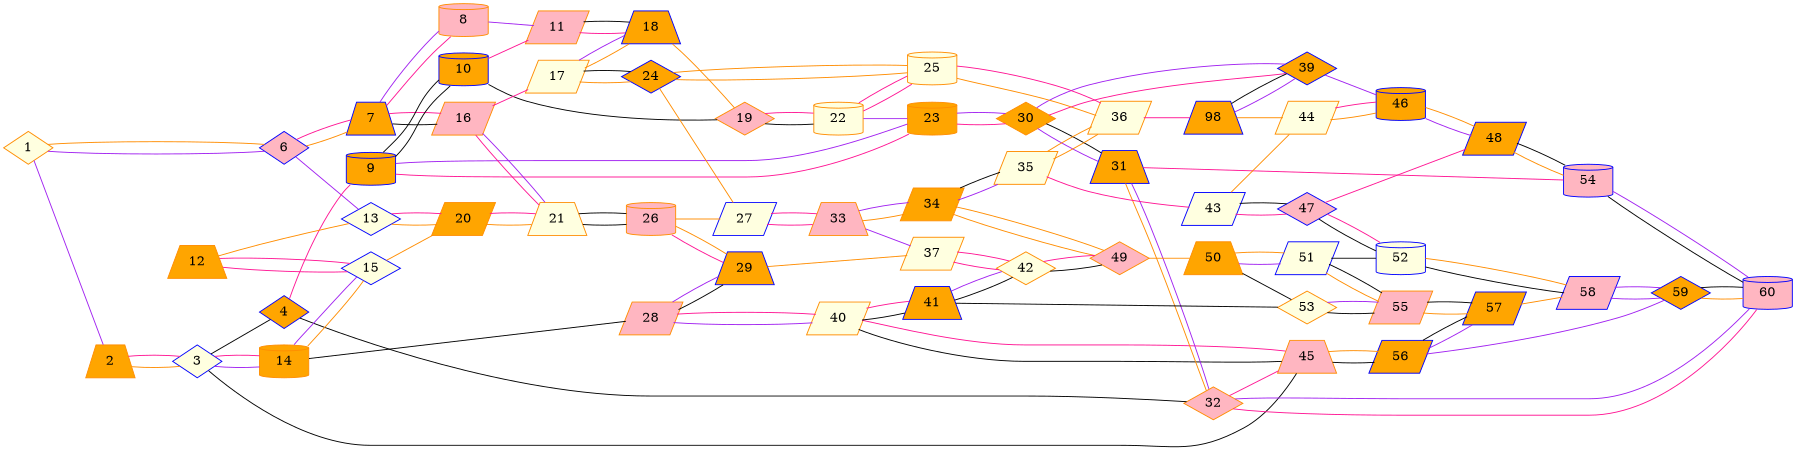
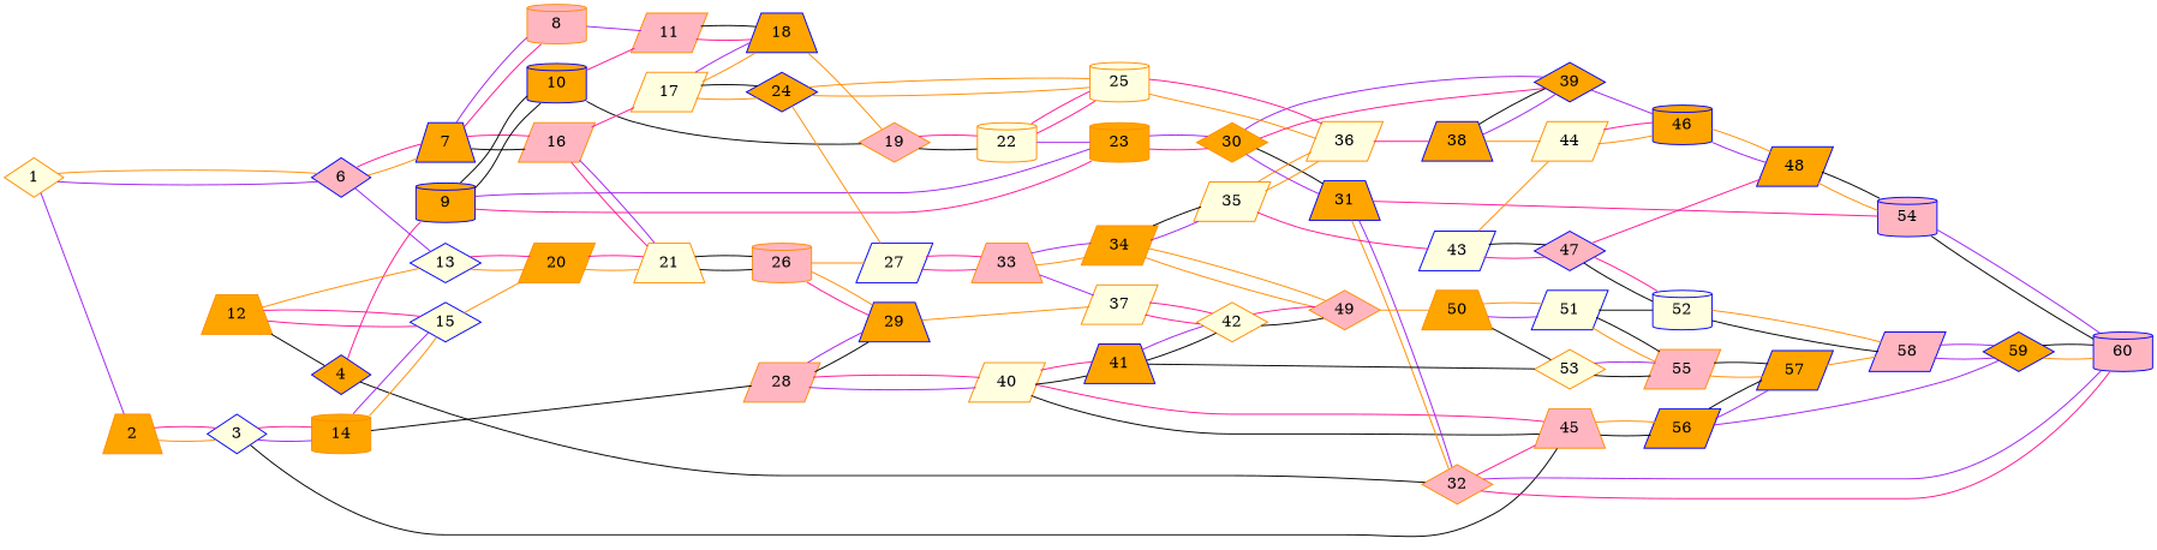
  graph {
    rankdir=LR
    node [color=darkorange fillcolor=orange shape=parallelogram style=filled]
    edge [color=deeppink]
    1 [fillcolor=lightyellow shape=diamond]
    2 [shape=trapezium]
    6 [color=blue fillcolor=lightpink shape=diamond]
    3 [color=blue fillcolor=lightyellow shape=diamond]
    7 [color=blue shape=trapezium]
    13 [color=blue fillcolor=lightyellow shape=diamond]
    4 [color=blue shape=diamond]
    14 [shape=cylinder]
    45 [fillcolor=lightpink shape=trapezium]
    12 [shape=trapezium]
    15 [color=blue fillcolor=lightyellow shape=diamond]
    9 [color=blue shape=cylinder]
    32 [fillcolor=lightpink shape=diamond]
    28 [fillcolor=lightpink]
    56 [color=blue]
    10 [color=blue shape=cylinder]
    23 [shape=cylinder]
    60 [color=blue fillcolor=lightpink shape=cylinder]
    8 [fillcolor=lightpink shape=cylinder]
    11 [fillcolor=lightpink]
    16 [fillcolor=lightpink]
    20
    17 [fillcolor=lightyellow]
    21 [fillcolor=lightyellow shape=trapezium]
    18 [color=blue shape=trapezium]
    19 [fillcolor=lightpink shape=diamond]
    30 [shape=diamond]
    22 [fillcolor=lightyellow shape=cylinder]
    29 [color=blue shape=trapezium]
    40 [fillcolor=lightyellow]
    24 [color=blue shape=diamond]
    26 [fillcolor=lightpink shape=cylinder]
    25 [fillcolor=lightyellow shape=cylinder]
    27 [color=blue fillcolor=lightyellow]
    36 [fillcolor=lightyellow]
    31 [color=blue shape=trapezium]
    39 [color=blue shape=diamond]
    33 [fillcolor=lightpink shape=trapezium]
-   38 [color=blue shape=trapezium label=98]
+   38 [color=blue shape=trapezium]
    37 [fillcolor=lightyellow]
    34
    41 [color=blue shape=trapezium]
    42 [fillcolor=lightyellow shape=diamond]
    54 [color=blue fillcolor=lightpink shape=cylinder]
    46 [color=blue shape=cylinder]
    35 [fillcolor=lightyellow]
    49 [fillcolor=lightpink shape=diamond]
    43 [color=blue fillcolor=lightyellow]
    50 [shape=trapezium]
    44 [fillcolor=lightyellow]
    47 [color=blue fillcolor=lightpink shape=diamond]
    48 [color=blue]
    53 [fillcolor=lightyellow shape=diamond]
    55 [fillcolor=lightpink]
    52 [color=blue fillcolor=lightyellow shape=cylinder]
    57 [color=blue]
    59 [color=blue shape=diamond]
    58 [color=blue fillcolor=lightpink]
    51 [color=blue fillcolor=lightyellow]
    1 -- 2 [color=purple]
    1 -- 6 [color=purple]
    1 -- 6 [color=darkorange]
    2 -- 3 [color=darkorange]
    2 -- 3
    6 -- 7 [color=darkorange]
    6 -- 7
    6 -- 13 [color=purple]
-   3 -- 4 [color=black]
+   12 -- 4 [color=black]
    3 -- 14 [color=purple]
    3 -- 14
    3 -- 45 [color=black]
    7 -- 8
    7 -- 8 [color=purple]
    7 -- 16 [color=black]
    7 -- 16
    13 -- 20 [color=darkorange]
    13 -- 20
    4 -- 9
    4 -- 32 [color=black]
    14 -- 15 [color=darkorange]
    14 -- 15 [color=purple]
    14 -- 28 [color=black]
    45 -- 56 [color=black]
    45 -- 56 [color=darkorange]
    12 -- 13 [color=darkorange]
    12 -- 15
    12 -- 15
    15 -- 20 [color=darkorange]
    9 -- 10 [color=black]
    9 -- 10 [color=black]
    9 -- 23
    9 -- 23 [color=purple]
    32 -- 45
    32 -- 60
    32 -- 60 [color=purple]
    28 -- 29 [color=black]
    28 -- 29 [color=purple]
    28 -- 40 [color=purple]
    28 -- 40
    56 -- 57 [color=purple]
    56 -- 57 [color=black]
    56 -- 59 [color=purple]
    10 -- 11
    10 -- 19 [color=black]
    23 -- 30
    23 -- 30 [color=purple]
    8 -- 11 [color=purple]
    11 -- 18
    11 -- 18 [color=black]
    16 -- 17
    16 -- 21
    16 -- 21 [color=purple]
    20 -- 21 [color=darkorange]
    20 -- 21
    17 -- 18 [color=darkorange]
    17 -- 18 [color=purple]
    17 -- 24 [color=darkorange]
    17 -- 24 [color=black]
    21 -- 26 [color=black]
    21 -- 26 [color=black]
    18 -- 19 [color=darkorange]
    19 -- 22 [color=black]
    19 -- 22
    30 -- 31 [color=purple]
    30 -- 31 [color=black]
    30 -- 39
    30 -- 39 [color=purple]
    22 -- 23 [color=purple]
    22 -- 25
    22 -- 25
    29 -- 37 [color=darkorange]
    40 -- 45 [color=black]
    40 -- 45
    40 -- 41 [color=black]
    40 -- 41
    24 -- 25 [color=darkorange]
    24 -- 25 [color=darkorange]
    24 -- 27 [color=darkorange]
    26 -- 29
    26 -- 29 [color=darkorange]
    26 -- 27 [color=darkorange]
    25 -- 36 [color=darkorange]
    25 -- 36
    27 -- 33
    27 -- 33
    36 -- 38
    31 -- 32 [color=darkorange]
    31 -- 32 [color=purple]
    31 -- 54
    39 -- 46 [color=purple]
    33 -- 37 [color=purple]
    33 -- 34 [color=darkorange]
    33 -- 34 [color=purple]
    38 -- 39 [color=purple]
    38 -- 39 [color=black]
    38 -- 44 [color=darkorange]
    37 -- 42
    37 -- 42
    34 -- 35 [color=purple]
    34 -- 35 [color=black]
    34 -- 49 [color=darkorange]
    34 -- 49 [color=darkorange]
    41 -- 42 [color=black]
    41 -- 42 [color=purple]
    41 -- 53 [color=black]
    42 -- 49 [color=black]
    42 -- 49
    54 -- 60 [color=black]
    54 -- 60 [color=purple]
    46 -- 48 [color=purple]
    46 -- 48 [color=darkorange]
    35 -- 36 [color=darkorange]
    35 -- 36 [color=darkorange]
    35 -- 43
    49 -- 50 [color=darkorange]
    43 -- 44 [color=darkorange]
    43 -- 47
    43 -- 47 [color=black]
    50 -- 53 [color=black]
    50 -- 51 [color=purple]
    50 -- 51 [color=darkorange]
    44 -- 46 [color=darkorange]
    44 -- 46
    47 -- 48
    47 -- 52 [color=black]
    47 -- 52
    48 -- 54 [color=darkorange]
    48 -- 54 [color=black]
    53 -- 55 [color=black]
    53 -- 55 [color=purple]
    55 -- 57 [color=darkorange]
    55 -- 57 [color=black]
    52 -- 58 [color=black]
    52 -- 58 [color=darkorange]
    57 -- 58 [color=darkorange]
    59 -- 60 [color=darkorange]
    59 -- 60 [color=black]
    58 -- 59 [color=purple]
    58 -- 59 [color=purple]
    51 -- 55 [color=darkorange]
    51 -- 55 [color=black]
    51 -- 52 [color=black]
  }
